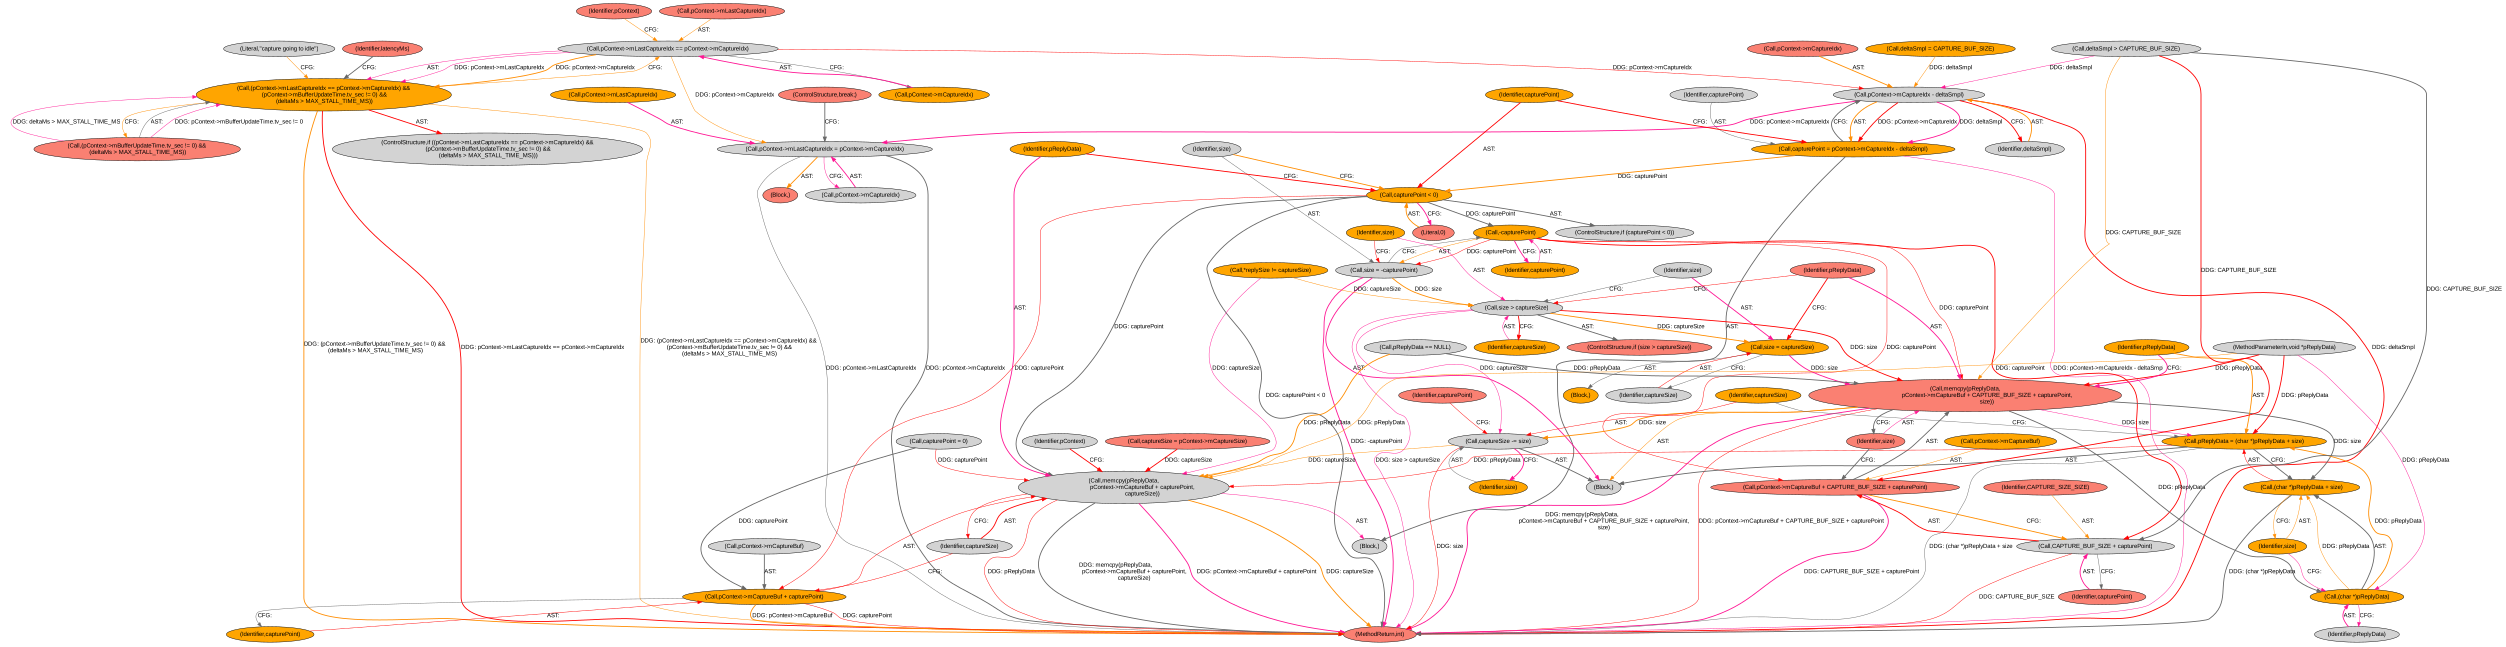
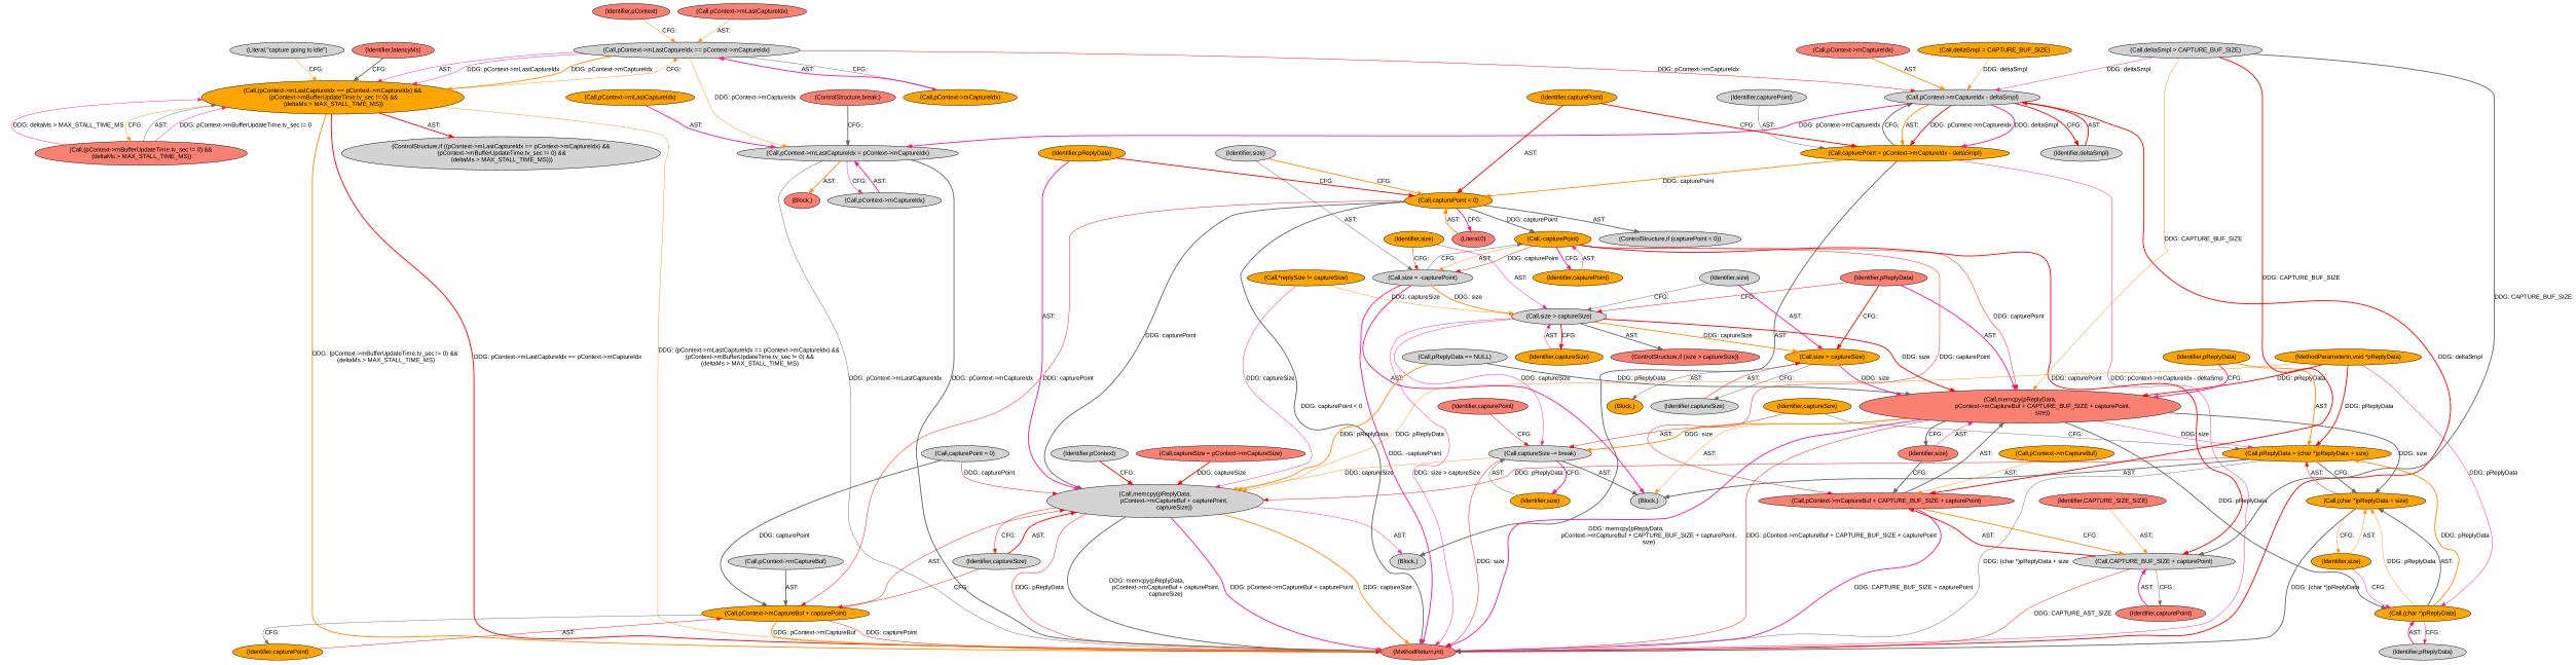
  digraph {
    fontname="Liberation Sans"
    node [fillcolor=lightgrey fontname="Liberation Sans" style=filled]
    edge [color=red fontname="Liberation Sans" style=bold]
    n1 [label="(Call,pContext->mLastCaptureIdx == pContext->mCaptureIdx)"]
    n2 [fillcolor=orange label="(Call,(pContext->mLastCaptureIdx == pContext->mCaptureIdx) &&\n (pContext->mBufferUpdateTime.tv_sec != 0) &&\n (deltaMs > MAX_STALL_TIME_MS))"]
    n3 [label="(Call,pContext->mCaptureIdx - deltaSmpl)"]
    n4 [label="(Call,pContext->mLastCaptureIdx = pContext->mCaptureIdx)"]
    n5 [fillcolor=orange label="(Call,pContext->mCaptureIdx)"]
    n6 [label="(ControlStructure,if ((pContext->mLastCaptureIdx == pContext->mCaptureIdx) &&\n (pContext->mBufferUpdateTime.tv_sec != 0) &&\n (deltaMs > MAX_STALL_TIME_MS)))"]
    n7 [fillcolor=salmon label="(Call,(pContext->mBufferUpdateTime.tv_sec != 0) &&\n (deltaMs > MAX_STALL_TIME_MS))"]
    n8 [fillcolor=salmon label="(MethodReturn,int)"]
    n9 [fillcolor=orange label="(Call,capturePoint = pContext->mCaptureIdx - deltaSmpl)"]
    n10 [label="(Identifier,deltaSmpl)"]
    n11 [label="(Call,pContext->mCaptureIdx)"]
    n12 [fillcolor=salmon label="(Block,)"]
    n13 [fillcolor=orange label="(Call,capturePoint < 0)"]
    n14 [label="(Block,)"]
    n15 [fillcolor=orange label="(Call,-capturePoint)"]
    n16 [label="(Call,memcpy(pReplyData,\n                       pContext->mCaptureBuf + capturePoint,\n                       captureSize))"]
    n17 [fillcolor=orange label="(Call,pContext->mCaptureBuf + capturePoint)"]
    n18 [label="(ControlStructure,if (capturePoint < 0))"]
    n19 [fillcolor=salmon label="(Literal,0)"]
    n20 [label="(Call,size = -capturePoint)"]
    n21 [fillcolor=salmon label="(Call,memcpy(pReplyData,\n                           pContext->mCaptureBuf + CAPTURE_BUF_SIZE + capturePoint,\n                           size))"]
    n22 [fillcolor=salmon label="(Call,pContext->mCaptureBuf + CAPTURE_BUF_SIZE + capturePoint)"]
    n23 [label="(Call,CAPTURE_BUF_SIZE + capturePoint)"]
    n24 [fillcolor=orange label="(Identifier,capturePoint)"]
    n25 [label="(Identifier,captureSize)"]
    n26 [fillcolor=orange label="(Identifier,capturePoint)"]
    n27 [label="(Call,size > captureSize)"]
    n28 [label="(Block,)"]
-   n29 [label="(Call,captureSize -= size)"]
+   n29 [label="(Call,captureSize -= break)"]
    n30 [fillcolor=orange label="(Call,pReplyData = (char *)pReplyData + size)"]
    n31 [fillcolor=orange label="(Call,(char *)pReplyData)"]
    n32 [fillcolor=orange label="(Call,(char *)pReplyData + size)"]
    n33 [fillcolor=salmon label="(Identifier,size)"]
    n34 [fillcolor=salmon label="(Identifier,capturePoint)"]
    n35 [fillcolor=orange label="(Call,size = captureSize)"]
    n36 [fillcolor=orange label="(Identifier,captureSize)"]
    n37 [fillcolor=salmon label="(ControlStructure,if (size > captureSize))"]
    n38 [fillcolor=orange label="(Block,)"]
    n39 [label="(Identifier,captureSize)"]
    n40 [fillcolor=orange label="(Identifier,size)"]
    n41 [label="(Identifier,pReplyData)"]
    n42 [fillcolor=orange label="(Identifier,size)"]
    n43 [fillcolor=orange label="(Identifier,size)"]
    n44 [label="(Identifier,size)"]
    n45 [label="(Call,pContext->mCaptureBuf)"]
-   n46 [label="(MethodParameterIn,void *pReplyData)"]
+   n46 [fillcolor=orange label="(MethodParameterIn,void *pReplyData)"]
    n47 [label="(Identifier,capturePoint)"]
    n48 [fillcolor=orange label="(Identifier,pReplyData)"]
    n49 [fillcolor=salmon label="(Identifier,pContext)"]
    n50 [fillcolor=orange label="(Call,pContext->mCaptureBuf)"]
    n51 [fillcolor=salmon label="(Call,captureSize = pContext->mCaptureSize)"]
    n52 [label="(Literal,\"capture going to idle\")"]
    n53 [fillcolor=orange label="(Identifier,captureSize)"]
    n54 [label="(Call,pReplyData == NULL)"]
    n55 [fillcolor=salmon label="(Identifier,latencyMs)"]
    n56 [fillcolor=salmon label="(ControlStructure,break;)"]
    n57 [label="(Call,capturePoint = 0)"]
    n58 [fillcolor=orange label="(Call,*replySize != captureSize)"]
    n59 [fillcolor=orange label="(Identifier,pReplyData)"]
    n60 [label="(Identifier,size)"]
    n61 [fillcolor=salmon label="(Identifier,CAPTURE_SIZE_SIZE)"]
    n62 [fillcolor=orange label="(Identifier,capturePoint)"]
    n63 [fillcolor=salmon label="(Identifier,pReplyData)"]
    n64 [fillcolor=salmon label="(Identifier,capturePoint)"]
    n65 [label="(Call,deltaSmpl > CAPTURE_BUF_SIZE)"]
    n66 [fillcolor=salmon label="(Call,pContext->mLastCaptureIdx)"]
    n67 [fillcolor=orange label="(Call,pContext->mLastCaptureIdx)"]
    n68 [label="(Identifier,pContext)"]
    n69 [fillcolor=salmon label="(Call,pContext->mCaptureIdx)"]
    n70 [fillcolor=orange label="(Call,deltaSmpl = CAPTURE_BUF_SIZE)"]
    n1 -> n2 [color=deeppink label="AST: " style=solid]
    n1 -> n2 [color=deeppink label="DDG: pContext->mLastCaptureIdx" style=solid]
    n1 -> n2 [color=darkorange label="DDG: pContext->mCaptureIdx"]
    n1 -> n3 [label="DDG: pContext->mCaptureIdx" style=solid]
    n1 -> n4 [color=darkorange label="DDG: pContext->mCaptureIdx" style=solid]
    n1 -> n5 [color=gray40 label="CFG: " style=solid]
    n2 -> n1 [color=darkorange label="CFG: " style=solid]
    n2 -> n6 [label="AST: "]
    n2 -> n7 [color=darkorange label="CFG: " style=solid]
    n2 -> n8 [color=darkorange label="DDG: (pContext->mBufferUpdateTime.tv_sec != 0) &&\n (deltaMs > MAX_STALL_TIME_MS)"]
    n2 -> n8 [label="DDG: pContext->mLastCaptureIdx == pContext->mCaptureIdx"]
    n2 -> n8 [color=darkorange label="DDG: (pContext->mLastCaptureIdx == pContext->mCaptureIdx) &&\n (pContext->mBufferUpdateTime.tv_sec != 0) &&\n (deltaMs > MAX_STALL_TIME_MS)" style=solid]
    n3 -> n4 [color=deeppink label="DDG: pContext->mCaptureIdx"]
    n3 -> n8 [label="DDG: deltaSmpl"]
    n3 -> n9 [color=darkorange label="AST: "]
    n3 -> n9 [label="DDG: pContext->mCaptureIdx"]
    n3 -> n9 [color=deeppink label="DDG: deltaSmpl"]
    n3 -> n10 [label="CFG: "]
    n4 -> n8 [color=gray40 label="DDG: pContext->mCaptureIdx"]
    n4 -> n8 [color=gray40 label="DDG: pContext->mLastCaptureIdx" style=solid]
    n4 -> n11 [color=deeppink label="CFG: " style=solid]
    n4 -> n12 [color=darkorange label="AST: "]
    n5 -> n1 [color=deeppink label="AST: "]
    n7 -> n2 [color=gray40 label="AST: " style=solid]
    n7 -> n2 [color=deeppink label="DDG: pContext->mBufferUpdateTime.tv_sec != 0" style=solid]
    n7 -> n2 [color=deeppink label="DDG: deltaMs > MAX_STALL_TIME_MS" style=solid]
    n9 -> n3 [color=gray40 label="CFG: "]
    n9 -> n8 [color=deeppink label="DDG: pContext->mCaptureIdx - deltaSmpl" style=solid]
    n9 -> n13 [color=darkorange label="DDG: capturePoint"]
    n9 -> n14 [color=gray40 label="AST: "]
-   n10 -> n3 [color=darkorange label="AST: "]
+   n10 -> n3 [label="AST: "]
    n11 -> n4 [color=deeppink label="AST: "]
    n13 -> n8 [color=gray40 label="DDG: capturePoint < 0"]
    n13 -> n15 [color=gray40 label="DDG: capturePoint"]
    n13 -> n16 [color=gray40 label="DDG: capturePoint"]
    n13 -> n17 [label="DDG: capturePoint" style=solid]
    n13 -> n18 [color=gray40 label="AST: "]
    n13 -> n19 [color=deeppink label="CFG: "]
    n15 -> n20 [color=darkorange label="AST: " style=solid]
    n15 -> n20 [label="DDG: capturePoint" style=solid]
    n15 -> n21 [label="DDG: capturePoint" style=solid]
    n15 -> n22 [label="DDG: capturePoint" style=solid]
    n15 -> n23 [label="DDG: capturePoint"]
    n15 -> n24 [color=deeppink label="CFG: "]
    n16 -> n8 [label="DDG: pReplyData" style=solid]
    n16 -> n8 [color=gray40 label="DDG: memcpy(pReplyData,\n                       pContext->mCaptureBuf + capturePoint,\n                       captureSize)"]
    n16 -> n8 [color=deeppink label="DDG: pContext->mCaptureBuf + capturePoint"]
    n16 -> n8 [color=darkorange label="DDG: captureSize"]
    n16 -> n14 [color=deeppink label="AST: " style=solid]
    n16 -> n25 [label="CFG: " style=solid]
    n17 -> n8 [color=darkorange label="DDG: pContext->mCaptureBuf"]
    n17 -> n8 [label="DDG: capturePoint" style=solid]
    n17 -> n16 [label="AST: " style=solid]
    n17 -> n26 [color=gray40 label="CFG: " style=solid]
    n19 -> n13 [color=darkorange label="AST: "]
    n20 -> n8 [color=deeppink label="DDG: -capturePoint"]
    n20 -> n15 [color=gray40 label="CFG: " style=solid]
    n20 -> n27 [color=darkorange label="DDG: size"]
    n20 -> n28 [color=deeppink label="AST: "]
    n21 -> n8 [label="DDG: pContext->mCaptureBuf + CAPTURE_BUF_SIZE + capturePoint" style=solid]
    n21 -> n8 [color=deeppink label="DDG: memcpy(pReplyData,\n                           pContext->mCaptureBuf + CAPTURE_BUF_SIZE + capturePoint,\n                           size)"]
    n21 -> n28 [color=darkorange label="AST: " style=solid]
    n21 -> n29 [color=darkorange label="DDG: size"]
    n21 -> n30 [color=deeppink label="DDG: size" style=solid]
    n21 -> n31 [color=gray40 label="DDG: pReplyData"]
    n21 -> n32 [color=gray40 label="DDG: size"]
    n21 -> n33 [color=gray40 label="CFG: "]
    n22 -> n8 [color=deeppink label="DDG: CAPTURE_BUF_SIZE + capturePoint"]
    n22 -> n21 [color=gray40 label="AST: "]
    n22 -> n23 [color=darkorange label="CFG: "]
-   n23 -> n8 [label="DDG: CAPTURE_BUF_SIZE" style=solid]
+   n23 -> n8 [label="DDG: CAPTURE_AST_SIZE" style=solid]
    n23 -> n22 [label="AST: "]
    n23 -> n34 [color=gray40 label="CFG: " style=solid]
    n24 -> n15 [color=deeppink label="AST: " style=solid]
    n25 -> n16 [label="AST: "]
    n25 -> n17 [label="CFG: " style=solid]
    n26 -> n17 [label="AST: " style=solid]
    n27 -> n8 [color=deeppink label="DDG: size > captureSize" style=solid]
    n27 -> n21 [label="DDG: size"]
    n27 -> n29 [color=deeppink label="DDG: captureSize" style=solid]
    n27 -> n35 [color=darkorange label="DDG: captureSize"]
    n27 -> n36 [label="CFG: "]
    n27 -> n37 [color=gray40 label="AST: "]
    n29 -> n8 [label="DDG: size" style=solid]
    n29 -> n16 [color=darkorange label="DDG: captureSize" style=solid]
    n29 -> n28 [color=gray40 label="AST: "]
    n29 -> n40 [color=deeppink label="CFG: "]
    n30 -> n8 [color=gray40 label="DDG: (char *)pReplyData + size" style=solid]
    n30 -> n16 [label="DDG: pReplyData" style=solid]
    n30 -> n28 [color=gray40 label="AST: "]
    n30 -> n32 [color=gray40 label="CFG: "]
    n31 -> n30 [color=darkorange label="DDG: pReplyData"]
    n31 -> n32 [color=gray40 label="AST: "]
    n31 -> n32 [color=darkorange label="DDG: pReplyData" style=solid]
    n31 -> n41 [color=deeppink label="CFG: " style=solid]
    n32 -> n8 [color=gray40 label="DDG: (char *)pReplyData"]
    n32 -> n30 [label="AST: " style=solid]
    n32 -> n42 [color=darkorange label="CFG: " style=solid]
    n33 -> n21 [color=deeppink label="AST: " style=solid]
    n33 -> n22 [color=gray40 label="CFG: "]
    n34 -> n23 [color=deeppink label="AST: "]
    n35 -> n21 [color=deeppink label="DDG: size"]
    n35 -> n38 [color=gray40 label="AST: " style=solid]
    n35 -> n39 [color=gray40 label="CFG: " style=solid]
    n36 -> n27 [color=deeppink label="AST: " style=solid]
    n39 -> n35 [label="AST: " style=solid]
    n40 -> n29 [color=gray40 label="AST: " style=solid]
    n41 -> n31 [color=deeppink label="AST: "]
    n42 -> n31 [color=deeppink label="CFG: " style=solid]
    n42 -> n32 [color=darkorange label="AST: " style=solid]
    n43 -> n20 [label="CFG: " style=solid]
    n43 -> n27 [color=deeppink label="AST: " style=solid]
    n44 -> n13 [color=darkorange label="CFG: "]
    n44 -> n20 [color=gray40 label="AST: " style=solid]
    n45 -> n17 [color=gray40 label="AST: "]
    n46 -> n16 [color=darkorange label="DDG: pReplyData" style=solid]
    n46 -> n21 [label="DDG: pReplyData"]
    n46 -> n30 [label="DDG: pReplyData"]
    n46 -> n31 [color=deeppink label="DDG: pReplyData" style=solid]
    n47 -> n9 [color=gray40 label="AST: " style=solid]
    n48 -> n21 [color=deeppink label="CFG: "]
    n48 -> n30 [color=darkorange label="AST: "]
    n49 -> n1 [color=darkorange label="CFG: " style=solid]
    n50 -> n22 [color=darkorange label="AST: " style=solid]
    n51 -> n16 [label="DDG: captureSize"]
    n52 -> n2 [color=darkorange label="CFG: " style=solid]
    n53 -> n29 [label="AST: " style=solid]
    n53 -> n30 [color=gray40 label="CFG: " style=solid]
    n54 -> n16 [color=darkorange label="DDG: pReplyData"]
    n54 -> n21 [color=gray40 label="DDG: pReplyData"]
    n55 -> n2 [color=gray40 label="CFG: "]
    n56 -> n4 [color=gray40 label="CFG: "]
    n57 -> n16 [label="DDG: capturePoint" style=solid]
    n57 -> n17 [color=gray40 label="DDG: capturePoint"]
    n58 -> n16 [color=deeppink label="DDG: captureSize" style=solid]
    n58 -> n27 [color=darkorange label="DDG: captureSize" style=solid]
    n59 -> n13 [label="CFG: "]
    n59 -> n16 [color=deeppink label="AST: "]
    n60 -> n27 [color=gray40 label="CFG: " style=solid]
    n60 -> n35 [color=deeppink label="AST: "]
    n61 -> n23 [color=darkorange label="AST: " style=solid]
    n62 -> n9 [label="CFG: "]
    n62 -> n13 [label="AST: "]
    n63 -> n21 [color=deeppink label="AST: "]
    n63 -> n27 [label="CFG: " style=solid]
    n63 -> n35 [label="CFG: "]
    n64 -> n29 [label="CFG: " style=solid]
    n65 -> n3 [color=deeppink label="DDG: deltaSmpl" style=solid]
    n65 -> n21 [color=darkorange label="DDG: CAPTURE_BUF_SIZE" style=solid]
    n65 -> n22 [label="DDG: CAPTURE_BUF_SIZE"]
    n65 -> n23 [color=gray40 label="DDG: CAPTURE_BUF_SIZE"]
    n66 -> n1 [color=darkorange label="AST: " style=solid]
    n67 -> n4 [color=deeppink label="AST: "]
    n68 -> n16 [label="CFG: "]
    n69 -> n3 [color=darkorange label="AST: "]
    n70 -> n3 [color=darkorange label="DDG: deltaSmpl" style=solid]
  }
